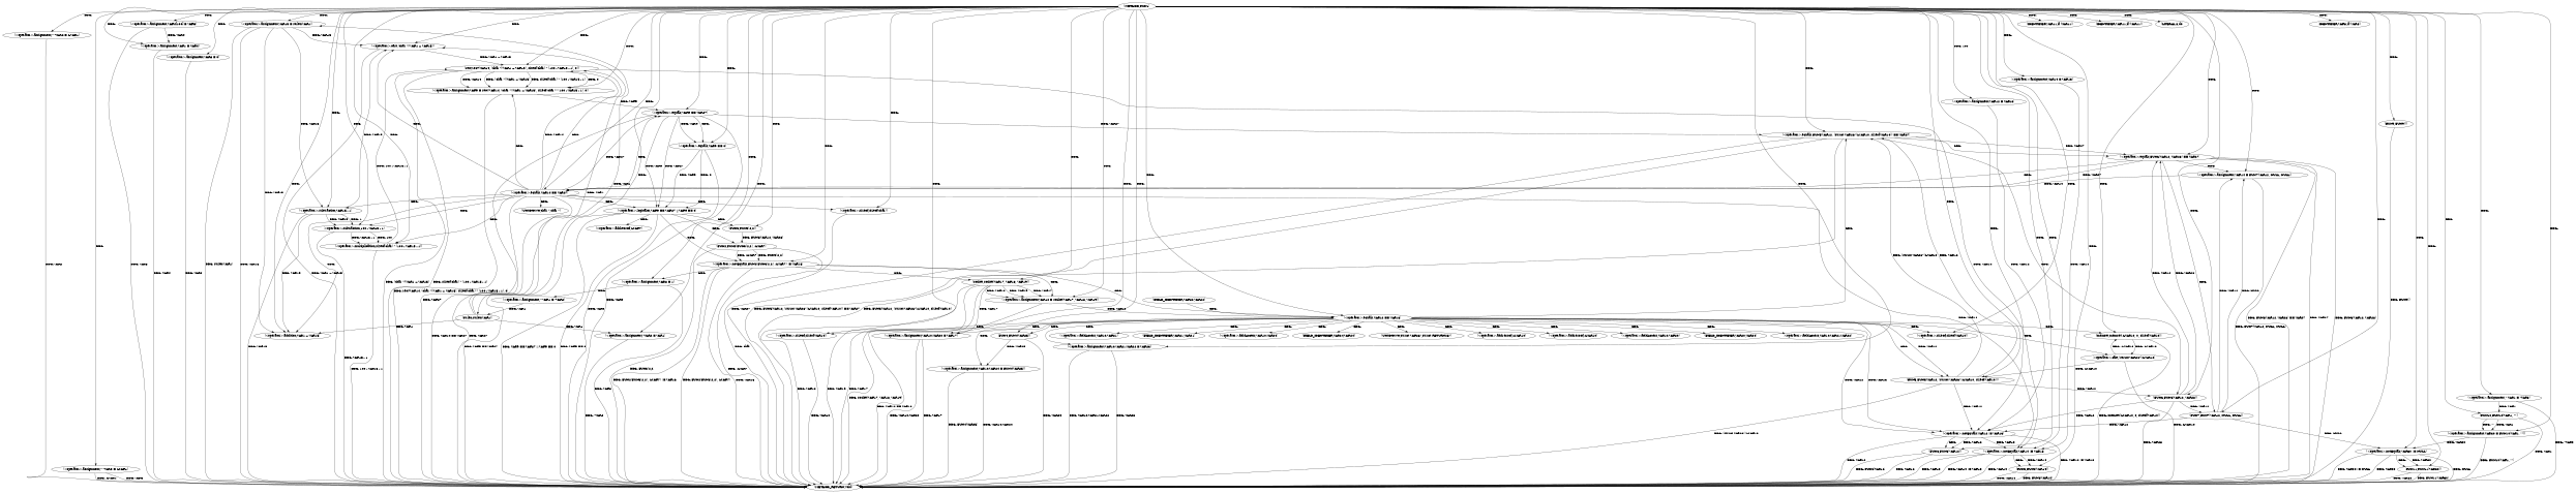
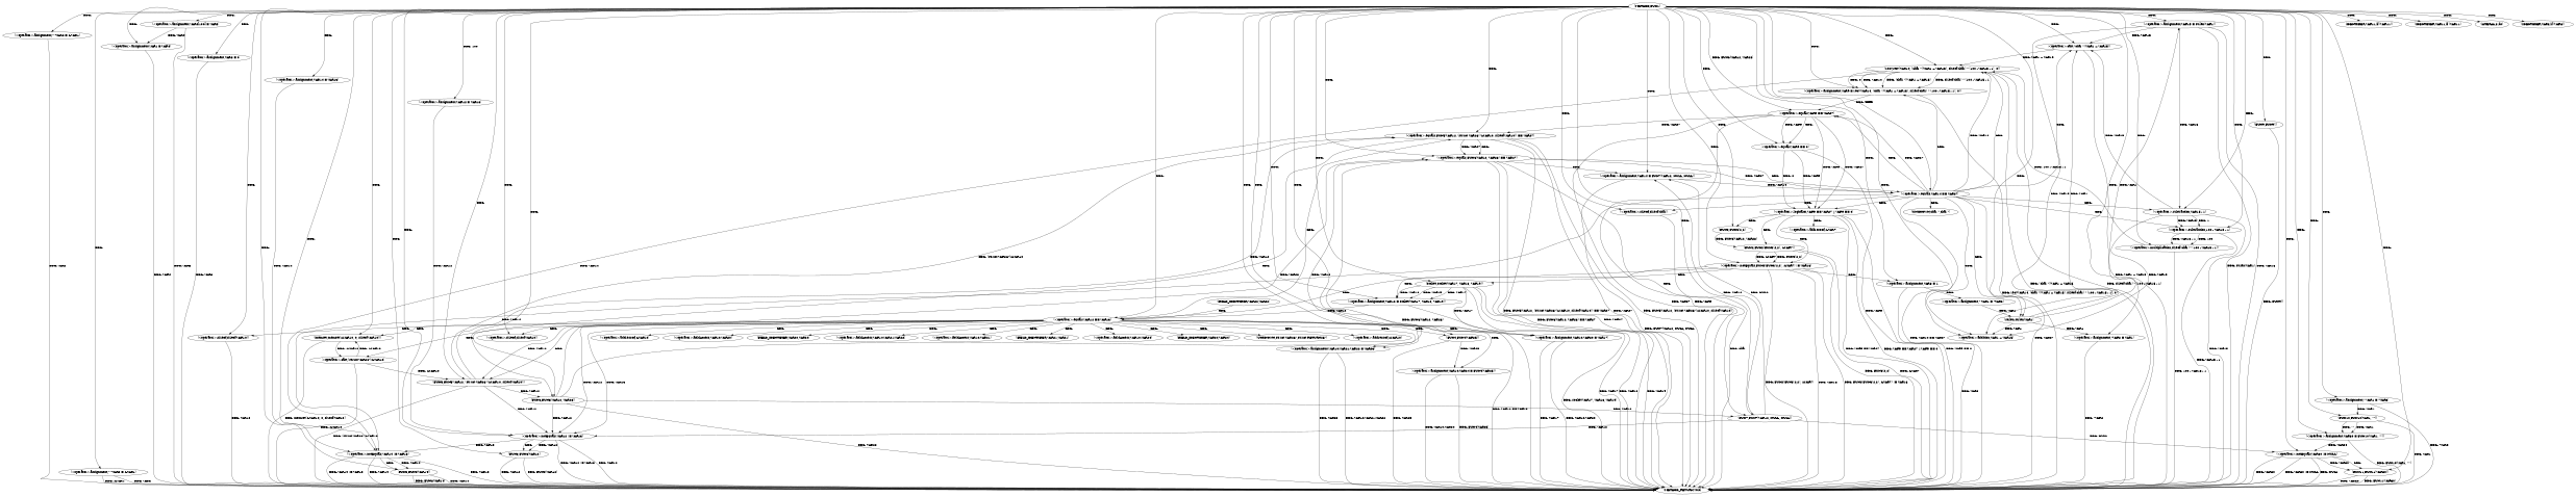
  digraph {
    n1 [label="(METHOD,FUN1)"]
    n2 [label="(<operator>.assignment,* *VAR2 = &VAR1)"]
    n3 [label="(<operator>.assignment,* *VAR3 = &VAR1)"]
    n4 [label="(<operator>.assignment,VAR4[100] = VAR5)"]
    n5 [label="(<operator>.assignment,VAR1 = VAR4)"]
    n6 [label="(<operator>.assignment,VAR8 = 0)"]
    n7 [label="(<operator>.assignment,VAR12 = VAR13)"]
    n8 [label="(<operator>.assignment,VAR14 = VAR13)"]
    n9 [label="(<operator>.assignment,VAR15 = strlen(VAR1))"]
    n10 [label="(strlen,strlen(VAR1))"]
    n11 [label="(<operator>.notEquals,FUN2(FUN3(2,2), &VAR7) != VAR16)"]
    n12 [label="(FUN3,FUN3(2,2))"]
    n13 [label="(<operator>.assignment,VAR8 = 1)"]
    n14 [label="(<operator>.assignment,VAR12 = socket(VAR17, VAR18, VAR19))"]
    n15 [label="(socket,socket(VAR17, VAR18, VAR19))"]
    n16 [label="(<operator>.equals,VAR12 == VAR13)"]
    n17 [label="(memset,memset(&VAR10, 0, sizeof(VAR10)))"]
    n18 [label="(<operator>.sizeOf,sizeof(VAR10))"]
    n19 [label="(<operator>.assignment,VAR10.VAR20 = VAR17)"]
    n20 [label="(<operator>.assignment,VAR10.VAR21.VAR22 = VAR23)"]
    n21 [label="(FUN4,FUN4(VAR25))"]
    n22 [label="(<operator>.equals,FUN5(VAR12, (struct VAR26*)&VAR10, sizeof(VAR10)) == VAR27)"]
    n23 [label="(FUN5,FUN5(VAR12, (struct VAR26*)&VAR10, sizeof(VAR10)))"]
    n24 [label="(<operator>.sizeOf,sizeof(VAR10))"]
    n25 [label="(<operator>.equals,FUN6(VAR12, VAR28) == VAR27)"]
    n26 [label="(FUN6,FUN6(VAR12, VAR28))"]
    n27 [label="(<operator>.assignment,VAR14 = FUN7(VAR12, NULL, NULL))"]
    n28 [label="(FUN7,FUN7(VAR12, NULL, NULL))"]
    n29 [label="(<operator>.equals,VAR14 == VAR27)"]
    n30 [label="(<operator>.assignment,VAR9 = recv(VAR14, (char *)(VAR1 + VAR15), sizeof(char) * (100 - VAR15 - 1), 0))"]
    n31 [label="(recv,recv(VAR14, (char *)(VAR1 + VAR15), sizeof(char) * (100 - VAR15 - 1), 0))"]
    n32 [label="(<operator>.cast,(char *)(VAR1 + VAR15))"]
    n33 [label="(<operator>.addition,VAR1 + VAR15)"]
    n34 [label="(<operator>.multiplication,sizeof(char) * (100 - VAR15 - 1))"]
    n35 [label="(<operator>.sizeOf,sizeof(char))"]
    n36 [label="(<operator>.subtraction,100 - VAR15 - 1)"]
    n37 [label="(<operator>.subtraction,VAR15 - 1)"]
    n38 [label="(<operator>.equals,VAR9 == VAR27)"]
    n39 [label="(<operator>.equals,VAR9 == 0)"]
    n40 [label="(IDENTIFIER,VAR11,if (VAR11))"]
    n41 [label="(IDENTIFIER,VAR11,if (VAR11))"]
    n42 [label="(LITERAL,8,do)"]
    n43 [label="(<operator>.notEquals,VAR12 != VAR13)"]
    n44 [label="(FUN8,FUN8(VAR12))"]
    n45 [label="(<operator>.notEquals,VAR14 != VAR13)"]
    n46 [label="(FUN8,FUN8(VAR14))"]
    n47 [label="(IDENTIFIER,VAR8,if (VAR8))"]
    n48 [label="(FUN9,FUN9())"]
    n49 [label="(<operator>.assignment,*VAR2 = VAR1)"]
    n50 [label="(<operator>.assignment,* VAR1 = *VAR3)"]
    n51 [label="(<operator>.assignment,VAR30 = FUN10(VAR1, \"\"))"]
    n52 [label="(FUN10,FUN10(VAR1, \"\"))"]
    n53 [label="(<operator>.notEquals,VAR30 != NULL)"]
    n54 [label="(FUN11,FUN11(VAR30))"]
    n55 [label="(METHOD_RETURN,void)"]
    n56 [label="(<operator>.assignment,* VAR1 = *VAR2)"]
    n57 [label="(FUN2,FUN2(FUN3(2,2), &VAR7))"]
    n58 [label="(<operator>.assignment,VAR10.VAR24 = FUN4(VAR25))"]
    n59 [label="(<operator>.cast,(struct VAR26*)&VAR10)"]
    n60 [label="(<operator>.addressOf,&VAR10)"]
    n61 [label="(<operator>.fieldAccess,VAR10.VAR20)"]
    n62 [label="(FIELD_IDENTIFIER,VAR20,VAR20)"]
    n63 [label="(<operator>.fieldAccess,VAR10.VAR21.VAR22)"]
    n64 [label="(<operator>.fieldAccess,VAR10.VAR21)"]
    n65 [label="(FIELD_IDENTIFIER,VAR21,VAR21)"]
    n66 [label="(<operator>.fieldAccess,VAR10.VAR24)"]
    n67 [label="(FIELD_IDENTIFIER,VAR24,VAR24)"]
    n68 [label="(UNKNOWN,struct VAR26*,struct RETURN26*)"]
    n69 [label="(<operator>.addressOf,&VAR10)"]
    n70 [label="(<operator>.logicalOr,VAR9 == VAR27 || VAR9 == 0)"]
    n71 [label="(UNKNOWN,char *,char *)"]
    n72 [label="(FIELD_IDENTIFIER,VAR22,VAR22)"]
    n73 [label="(<operator>.addressOf,&VAR7)"]
    n1 -> n2 [label="DDG: "]
    n1 -> n3 [label="DDG: "]
    n1 -> n4 [label="DDG: "]
    n1 -> n5 [label="DDG: "]
    n1 -> n6 [label="DDG: "]
    n1 -> n7 [label="DDG: 100"]
    n1 -> n8 [label="DDG: "]
    n1 -> n9 [label="DDG: "]
    n1 -> n10 [label="DDG: "]
    n1 -> n11 [label="DDG: "]
    n1 -> n12 [label="DDG: "]
    n1 -> n13 [label="DDG: "]
    n1 -> n14 [label="DDG: "]
    n1 -> n15 [label="DDG: "]
    n1 -> n16 [label="DDG: "]
    n1 -> n17 [label="DDG: "]
    n1 -> n18 [label="DDG: "]
    n1 -> n19 [label="DDG: "]
    n1 -> n20 [label="DDG: "]
    n1 -> n21 [label="DDG: "]
    n1 -> n22 [label="DDG: "]
    n1 -> n23 [label="DDG: "]
    n1 -> n24 [label="DDG: "]
    n1 -> n25 [label="DDG: "]
    n1 -> n26 [label="DDG: "]
    n1 -> n27 [label="DDG: "]
    n1 -> n28 [label="DDG: "]
    n1 -> n29 [label="DDG: "]
    n1 -> n30 [label="DDG: "]
    n1 -> n31 [label="DDG: "]
    n1 -> n32 [label="DDG: "]
    n1 -> n33 [label="DDG: "]
    n1 -> n34 [label="DDG: "]
    n1 -> n35 [label="DDG: "]
    n1 -> n36 [label="DDG: "]
    n1 -> n37 [label="DDG: "]
-   n1 -> n38 [label="DDG: "]
+   n1 -> n38 [label="DDG: FUN6(VAR12, VAR28)"]
    n1 -> n39 [label="DDG: "]
    n1 -> n40 [label="DDG: "]
    n1 -> n41 [label="DDG: "]
    n1 -> n42 [label="DDG: "]
    n1 -> n43 [label="DDG: "]
    n1 -> n44 [label="DDG: "]
    n1 -> n45 [label="DDG: "]
    n1 -> n46 [label="DDG: "]
    n1 -> n47 [label="DDG: "]
    n1 -> n48 [label="DDG: "]
    n1 -> n49 [label="DDG: "]
    n1 -> n50 [label="DDG: "]
    n1 -> n51 [label="DDG: "]
    n1 -> n52 [label="DDG: "]
    n1 -> n53 [label="DDG: "]
    n1 -> n54 [label="DDG: "]
    n2 -> n55 [label="DDG: VAR2"]
    n3 -> n55 [label="DDG: VAR3"]
    n3 -> n55 [label="DDG: &VAR1"]
    n4 -> n5 [label="DDG: VAR4"]
    n4 -> n55 [label="DDG: VAR5"]
    n5 -> n55 [label="DDG: VAR4"]
    n6 -> n55 [label="DDG: VAR8"]
    n7 -> n43 [label="DDG: VAR12"]
    n8 -> n45 [label="DDG: VAR14"]
    n9 -> n32 [label="DDG: VAR15"]
    n9 -> n33 [label="DDG: VAR15"]
    n9 -> n37 [label="DDG: VAR15"]
    n9 -> n55 [label="DDG: VAR15"]
    n9 -> n55 [label="DDG: strlen(VAR1)"]
    n10 -> n9 [label="DDG: VAR1"]
    n10 -> n32 [label="DDG: VAR1"]
    n10 -> n33 [label="DDG: VAR1"]
    n10 -> n49 [label="DDG: VAR1"]
    n11 -> n13 [label="CDG: "]
    n11 -> n14 [label="CDG: "]
    n11 -> n15 [label="CDG: "]
    n11 -> n16 [label="CDG: "]
    n11 -> n55 [label="DDG: FUN2(FUN3(2,2), &VAR7) != VAR16"]
    n11 -> n55 [label="DDG: FUN2(FUN3(2,2), &VAR7)"]
    n11 -> n55 [label="DDG: VAR16"]
    n12 -> n57 [label="DDG: FUN6(VAR12, VAR28)"]
    n13 -> n55 [label="DDG: VAR8"]
    n13 -> n56 [label="DDG: "]
    n14 -> n16 [label="DDG: VAR12"]
    n14 -> n55 [label="DDG: socket(VAR17, VAR18, VAR19)"]
    n15 -> n14 [label="DDG: VAR17"]
    n15 -> n14 [label="DDG: VAR18"]
    n15 -> n14 [label="DDG: VAR19"]
    n15 -> n19 [label="DDG: VAR17"]
    n15 -> n55 [label="DDG: VAR18"]
    n15 -> n55 [label="DDG: VAR19"]
    n15 -> n55 [label="DDG: VAR17"]
    n16 -> n17 [label="CDG: "]
    n16 -> n18 [label="CDG: "]
    n16 -> n19 [label="CDG: "]
    n16 -> n20 [label="CDG: "]
    n16 -> n21 [label="CDG: "]
    n16 -> n22 [label="CDG: "]
    n16 -> n23 [label="DDG: VAR12"]
    n16 -> n23 [label="CDG: "]
    n16 -> n24 [label="CDG: "]
    n16 -> n43 [label="DDG: VAR12"]
    n16 -> n43 [label="DDG: VAR13"]
    n16 -> n55 [label="DDG: VAR12 == VAR13"]
    n16 -> n58 [label="CDG: "]
    n16 -> n59 [label="CDG: "]
    n16 -> n60 [label="CDG: "]
    n16 -> n61 [label="CDG: "]
    n16 -> n62 [label="CDG: "]
    n16 -> n63 [label="CDG: "]
    n16 -> n64 [label="CDG: "]
    n16 -> n65 [label="CDG: "]
    n16 -> n66 [label="CDG: "]
    n16 -> n67 [label="CDG: "]
    n16 -> n68 [label="CDG: "]
    n16 -> n69 [label="CDG: "]
    n17 -> n55 [label="DDG: memset(&VAR10, 0, sizeof(VAR10))"]
    n17 -> n59 [label="DDG: &VAR10"]
    n19 -> n55 [label="DDG: VAR17"]
    n19 -> n55 [label="DDG: VAR10.VAR20"]
    n20 -> n55 [label="DDG: VAR10.VAR21.VAR22"]
    n20 -> n55 [label="DDG: VAR23"]
    n21 -> n55 [label="DDG: VAR25"]
    n21 -> n58 [label="DDG: VAR25"]
    n22 -> n25 [label="DDG: VAR27"]
    n22 -> n25 [label="CDG: "]
    n22 -> n26 [label="CDG: "]
    n22 -> n55 [label="DDG: FUN5(VAR12, (struct VAR26*)&VAR10, sizeof(VAR10)) == VAR27"]
    n22 -> n55 [label="DDG: VAR27"]
    n22 -> n55 [label="DDG: FUN5(VAR12, (struct VAR26*)&VAR10, sizeof(VAR10))"]
    n23 -> n22 [label="DDG: VAR12"]
    n23 -> n22 [label="DDG: (struct VAR26*)&VAR10"]
    n23 -> n26 [label="DDG: VAR12"]
    n23 -> n43 [label="DDG: VAR12"]
    n23 -> n55 [label="DDG: (struct VAR26*)&VAR10"]
    n24 -> n55 [label="DDG: VAR10"]
    n25 -> n27 [label="CDG: "]
    n25 -> n28 [label="CDG: "]
    n25 -> n29 [label="DDG: VAR27"]
    n25 -> n29 [label="CDG: "]
    n25 -> n55 [label="DDG: FUN6(VAR12, VAR28) == VAR27"]
    n25 -> n55 [label="DDG: VAR27"]
    n25 -> n55 [label="DDG: FUN6(VAR12, VAR28)"]
    n26 -> n25 [label="DDG: VAR12"]
    n26 -> n25 [label="DDG: VAR28"]
    n26 -> n28 [label="DDG: VAR12"]
    n26 -> n43 [label="DDG: VAR12"]
    n26 -> n55 [label="DDG: VAR28"]
    n27 -> n29 [label="DDG: VAR14"]
    n27 -> n55 [label="DDG: FUN7(VAR12, NULL, NULL)"]
    n28 -> n27 [label="DDG: VAR12"]
    n28 -> n27 [label="DDG: NULL"]
    n28 -> n43 [label="DDG: VAR12"]
    n28 -> n53 [label="DDG: NULL"]
    n29 -> n30 [label="CDG: "]
    n29 -> n31 [label="DDG: VAR14"]
    n29 -> n31 [label="CDG: "]
    n29 -> n32 [label="CDG: "]
    n29 -> n33 [label="CDG: "]
-   n29 -> n34 [label="CDG: "]
+   n29 -> n10 [label="CDG: "]
    n29 -> n35 [label="CDG: "]
    n29 -> n36 [label="CDG: "]
    n29 -> n37 [label="CDG: "]
    n29 -> n38 [label="DDG: VAR27"]
    n29 -> n38 [label="CDG: "]
    n29 -> n45 [label="DDG: VAR14"]
    n29 -> n55 [label="DDG: VAR14 == VAR27"]
    n29 -> n55 [label="DDG: VAR27"]
    n29 -> n70 [label="CDG: "]
    n29 -> n71 [label="CDG: "]
    n30 -> n38 [label="DDG: VAR9"]
    n30 -> n55 [label="DDG: recv(VAR14, (char *)(VAR1 + VAR15), sizeof(char) * (100 - VAR15 - 1), 0)"]
    n31 -> n30 [label="DDG: VAR14"]
    n31 -> n30 [label="DDG: (char *)(VAR1 + VAR15)"]
    n31 -> n30 [label="DDG: sizeof(char) * (100 - VAR15 - 1)"]
    n31 -> n30 [label="DDG: 0"]
    n31 -> n45 [label="DDG: VAR14"]
    n31 -> n55 [label="DDG: (char *)(VAR1 + VAR15)"]
    n31 -> n55 [label="DDG: sizeof(char) * (100 - VAR15 - 1)"]
    n32 -> n31 [label="DDG: VAR1 + VAR15"]
    n32 -> n55 [label="DDG: VAR1 + VAR15"]
    n34 -> n31 [label="DDG: 100 - VAR15 - 1"]
    n34 -> n55 [label="DDG: 100 - VAR15 - 1"]
    n35 -> n55 [label="DDG: char"]
    n36 -> n34 [label="DDG: 100"]
    n36 -> n34 [label="DDG: VAR15 - 1"]
    n36 -> n55 [label="DDG: VAR15 - 1"]
    n37 -> n32 [label="DDG: VAR15"]
    n37 -> n33 [label="DDG: VAR15"]
    n37 -> n36 [label="DDG: VAR15"]
    n37 -> n36 [label="DDG: 1"]
    n37 -> n55 [label="DDG: VAR15"]
    n38 -> n22 [label="DDG: VAR27"]
    n38 -> n39 [label="DDG: VAR9"]
    n38 -> n39 [label="CDG: "]
    n38 -> n55 [label="DDG: VAR27"]
    n38 -> n55 [label="DDG: VAR9"]
    n38 -> n70 [label="DDG: VAR9"]
    n38 -> n70 [label="DDG: VAR27"]
    n39 -> n55 [label="DDG: VAR9"]
    n39 -> n70 [label="DDG: VAR9"]
    n39 -> n70 [label="DDG: 0"]
    n43 -> n44 [label="DDG: VAR12"]
    n43 -> n44 [label="CDG: "]
    n43 -> n45 [label="DDG: VAR13"]
    n43 -> n55 [label="DDG: VAR12 != VAR13"]
    n43 -> n55 [label="DDG: VAR12"]
    n44 -> n55 [label="DDG: VAR12"]
    n44 -> n55 [label="DDG: FUN8(VAR12)"]
    n45 -> n46 [label="DDG: VAR14"]
    n45 -> n46 [label="CDG: "]
    n45 -> n55 [label="DDG: VAR13"]
    n45 -> n55 [label="DDG: VAR14 != VAR13"]
    n45 -> n55 [label="DDG: VAR14"]
    n46 -> n55 [label="DDG: FUN8(VAR14)"]
    n46 -> n55 [label="DDG: VAR14"]
    n48 -> n55 [label="DDG: FUN9()"]
    n49 -> n55 [label="DDG: *VAR2"]
    n50 -> n52 [label="DDG: VAR1"]
    n50 -> n55 [label="DDG: *VAR3"]
    n51 -> n53 [label="DDG: VAR30"]
    n51 -> n55 [label="DDG: FUN10(VAR1, \"\")"]
    n52 -> n51 [label="DDG: VAR1"]
    n52 -> n51 [label="DDG: \"\""]
    n52 -> n55 [label="DDG: VAR1"]
    n53 -> n54 [label="DDG: VAR30"]
    n53 -> n54 [label="CDG: "]
    n53 -> n55 [label="DDG: VAR30 != NULL"]
    n53 -> n55 [label="DDG: VAR30"]
    n53 -> n55 [label="DDG: NULL"]
    n54 -> n55 [label="DDG: VAR30"]
    n54 -> n55 [label="DDG: FUN11(VAR30)"]
    n56 -> n10 [label="DDG: VAR1"]
    n57 -> n11 [label="DDG: FUN3(2,2)"]
    n57 -> n11 [label="DDG: &VAR7"]
    n57 -> n55 [label="DDG: FUN3(2,2)"]
    n57 -> n55 [label="DDG: &VAR7"]
    n58 -> n55 [label="DDG: VAR10.VAR24"]
    n58 -> n55 [label="DDG: FUN4(VAR25)"]
    n59 -> n17 [label="DDG: &VAR10"]
    n59 -> n23 [label="DDG: &VAR10"]
    n59 -> n55 [label="DDG: &VAR10"]
    n70 -> n11 [label="CDG: "]
    n70 -> n12 [label="CDG: "]
    n70 -> n55 [label="DDG: VAR9 == VAR27"]
    n70 -> n55 [label="DDG: VAR9 == VAR27 || VAR9 == 0"]
    n70 -> n55 [label="DDG: VAR9 == 0"]
    n70 -> n57 [label="CDG: "]
    n70 -> n73 [label="CDG: "]
    n72 -> n16 [label="CDG: "]
  }
